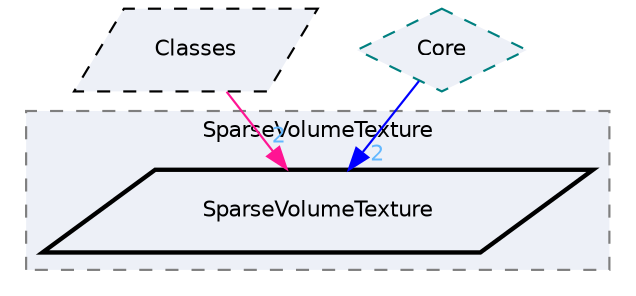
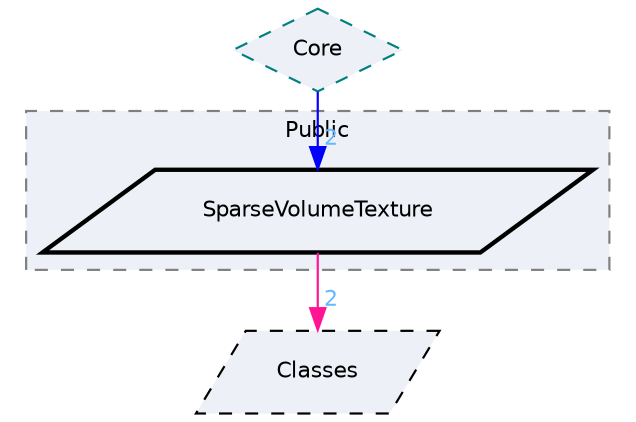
  digraph {
    compound=true
    node [color=black fillcolor="#edf0f7" fontname=Helvetica fontsize=10 shape=parallelogram style="filled,dashed"]
    edge [fontcolor=steelblue1 fontname=Helvetica fontsize=10 headlabel=2 labeldistance=1.5 labelfontname=Helvetica labelfontsize=10]
    n1 [height=0.2 label=SparseVolumeTexture style="filled,bold" width=0.4]
    n2 [height=0.2 label=Classes width=0.4]
    n3 [color=teal height=0.2 label=Core shape=diamond width=0.4]
    subgraph cluster_1 {
      bgcolor="#edf0f7"
      fontname=Helvetica
      fontsize=10
-     label=SparseVolumeTexture
+     label=Public
      pencolor=grey50
      style="filled,dashed"
      n1
    }
-   n2 -> n1 [color=deeppink]
+   n1 -> n2 [color=deeppink]
    n3 -> n1 [color=blue]
  }
